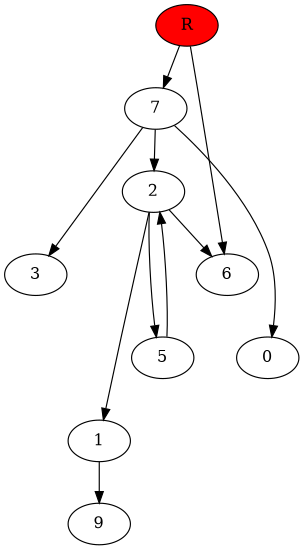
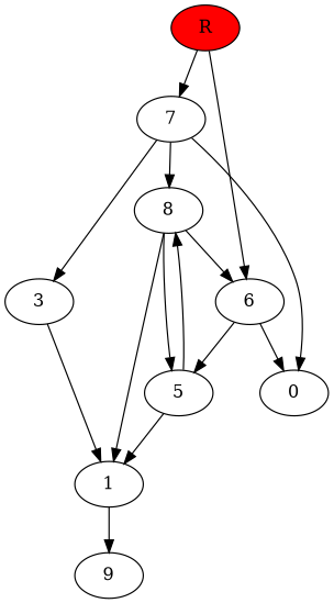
  digraph {
    1
    9
    7
    3
-   8 [label=2]
+   8
    n6 [label=0]
    6
    5
    R [fillcolor="#ff0000" style=filled]
    1 -> 9
    7 -> 3
    7 -> 8
    7 -> n6
+   3 -> 1
    8 -> 1
    8 -> 6
    8 -> 5
+   6 -> n6
+   6 -> 5
+   5 -> 1
    5 -> 8
    R -> 7
    R -> 6
  }
